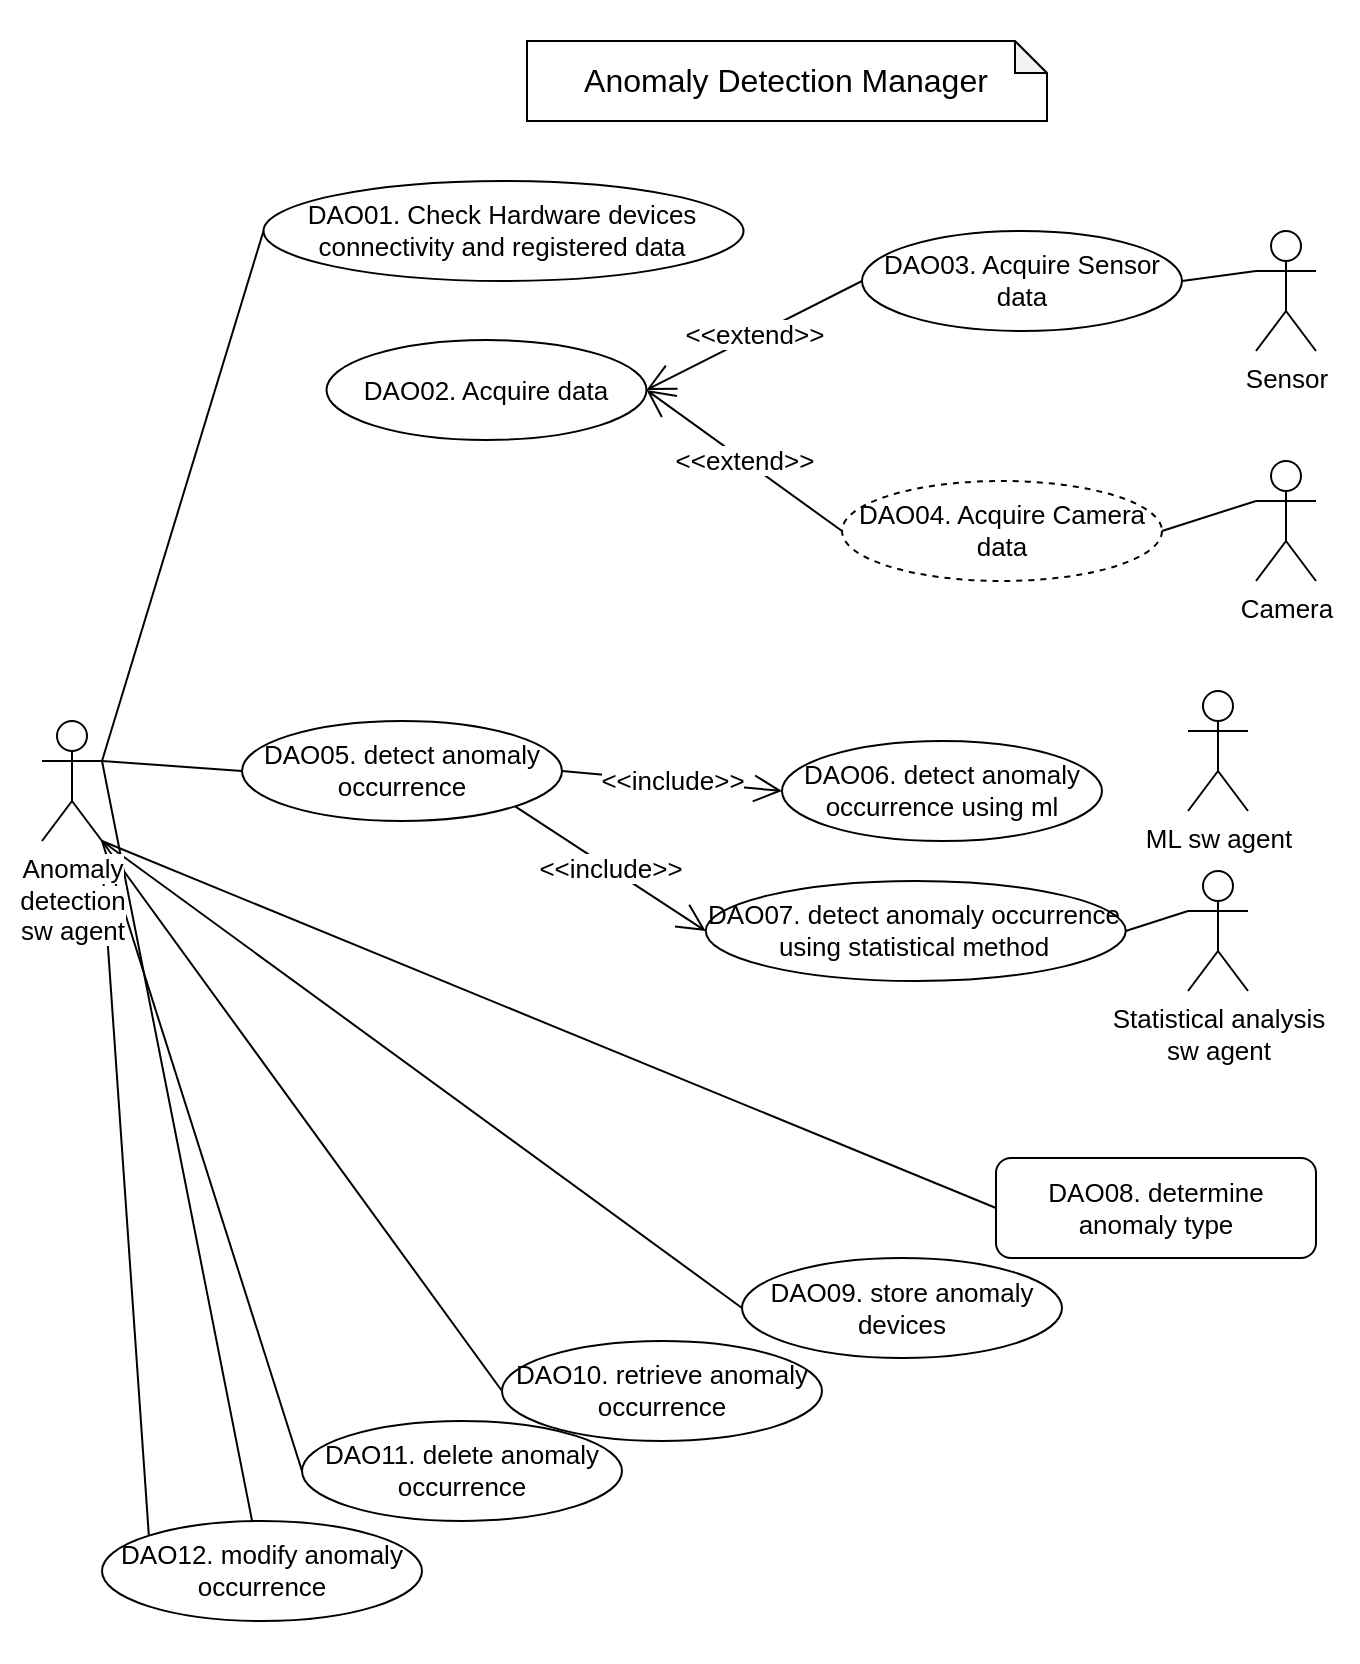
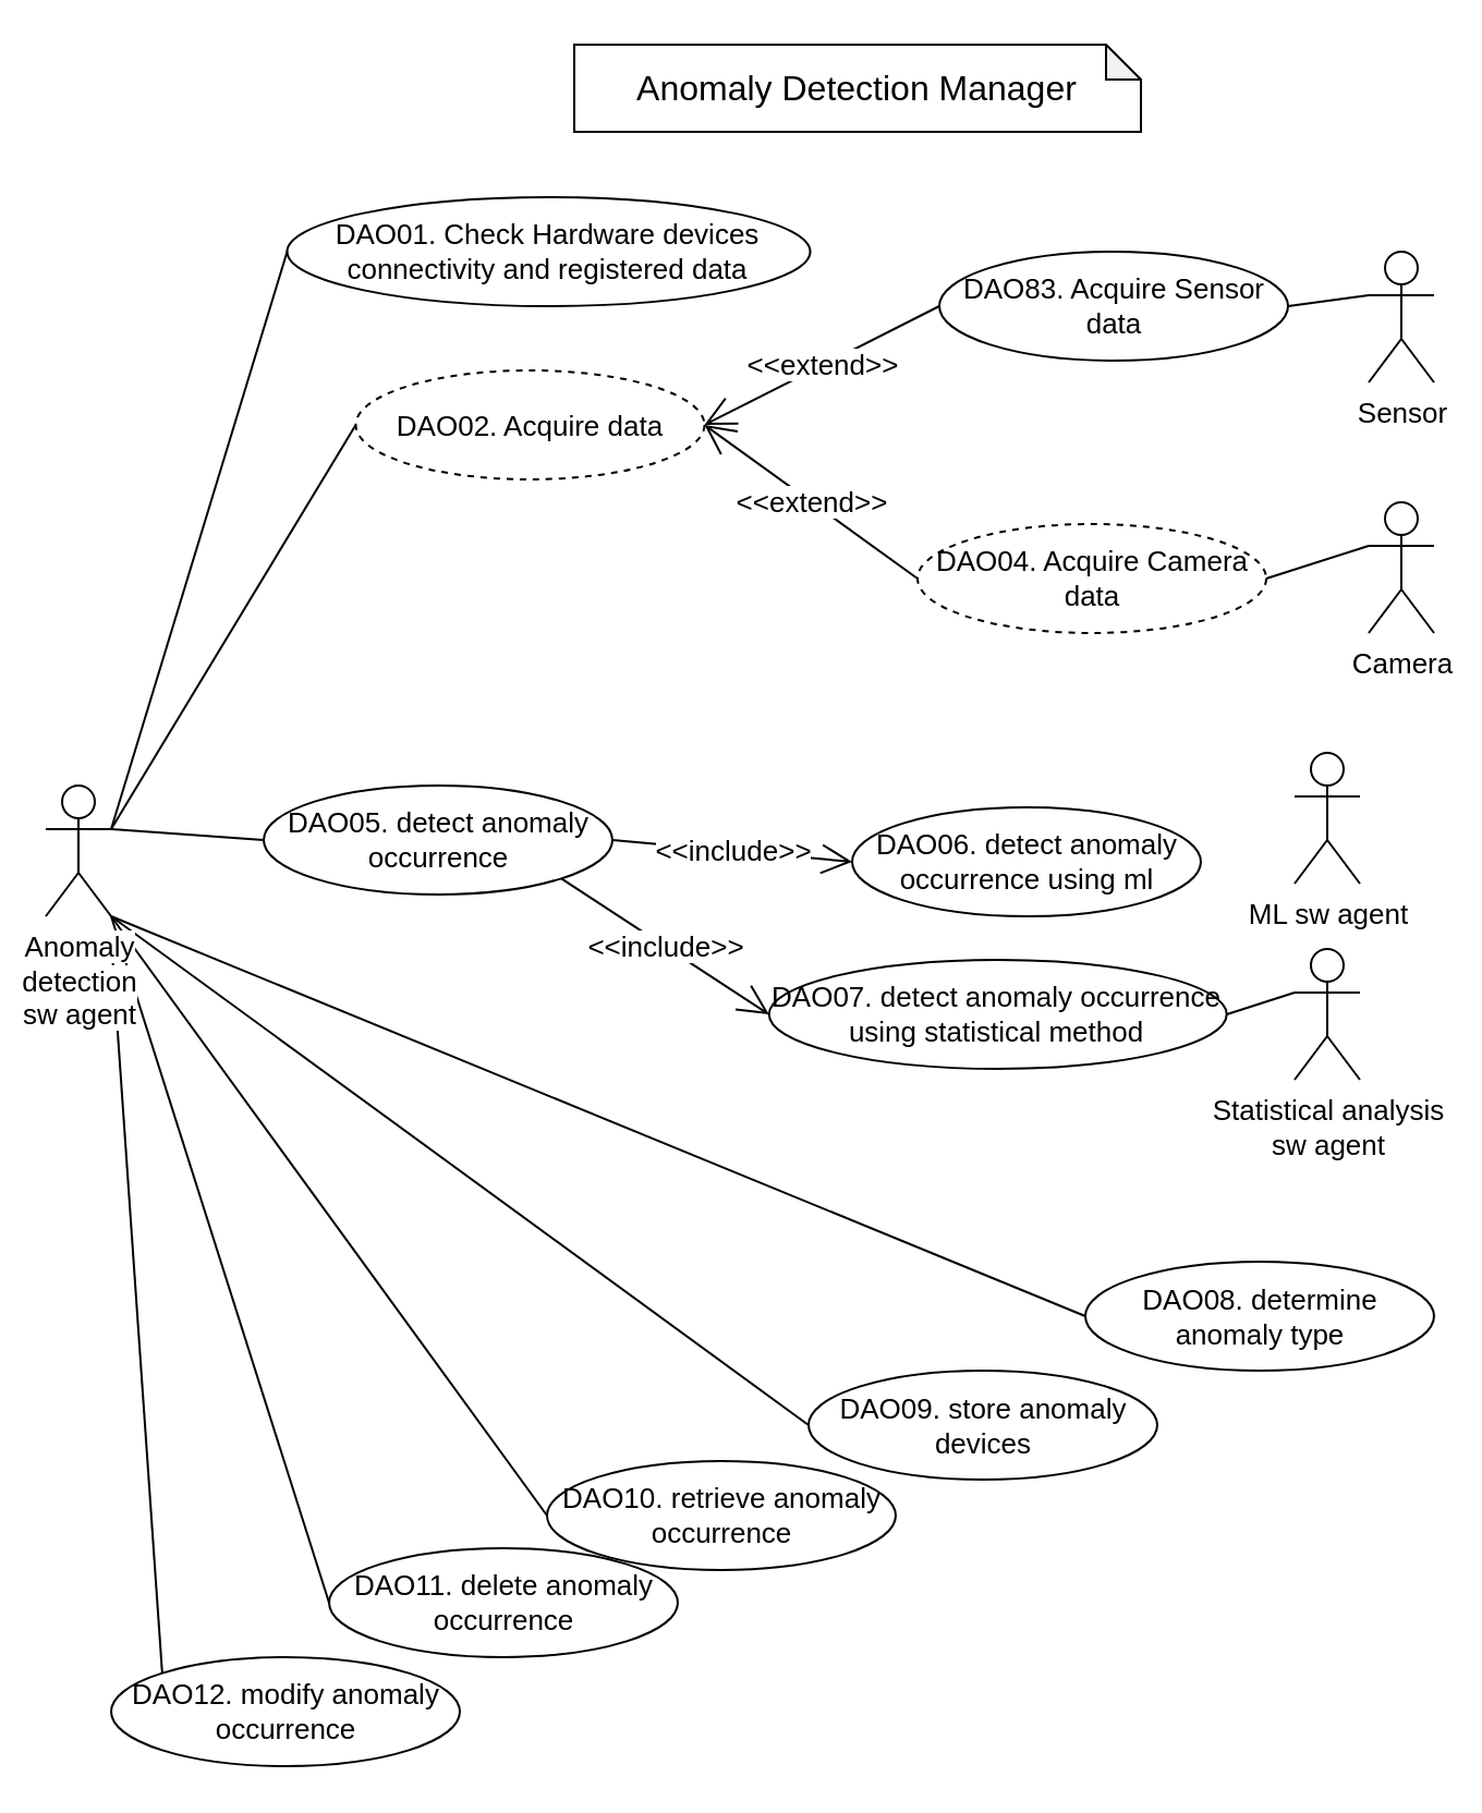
  <mxCell id="0" />
  <mxCell id="1" parent="0" />
  <mxCell id="2" value="DAO04. Acquire Camera data" style="ellipse;whiteSpace=wrap;html=1;fontSize=13;dashed=1;" vertex="1" parent="1"><mxGeometry x="420.5" y="240" width="160" height="50" as="geometry" /></mxCell>
  <mxCell id="3" value="" style="endArrow=none;html=1;rounded=0;entryX=0;entryY=0.333;entryDx=0;entryDy=0;entryPerimeter=0;exitX=1;exitY=0.5;exitDx=0;exitDy=0;fontSize=13;" edge="1" parent="1" source="15" target="32"><mxGeometry width="50" height="50" relative="1" as="geometry"><mxPoint x="160.5" y="450" as="sourcePoint" /><mxPoint x="331.5" y="390" as="targetPoint" /></mxGeometry></mxCell>
  <mxCell id="4" value="DAO01. Check Hardware devices connectivity and registered data" style="ellipse;whiteSpace=wrap;html=1;fontSize=13;" vertex="1" parent="1"><mxGeometry x="131.25" y="90" width="240" height="50" as="geometry" /></mxCell>
- <mxCell id="5" value="DAO02. Acquire data" style="ellipse;whiteSpace=wrap;html=1;fontSize=13;" vertex="1" parent="1"><mxGeometry x="162.75" y="169.5" width="160" height="50" as="geometry" /></mxCell>
+ <mxCell id="5" value="DAO02. Acquire data" style="ellipse;whiteSpace=wrap;html=1;fontSize=13;dashed=1;" vertex="1" parent="1"><mxGeometry x="162.75" y="169.5" width="160" height="50" as="geometry" /></mxCell>
  <mxCell id="6" value="DAO05. detect anomaly occurrence" style="ellipse;whiteSpace=wrap;html=1;fontSize=13;" vertex="1" parent="1"><mxGeometry x="120.5" y="360" width="160" height="50" as="geometry" /></mxCell>
  <mxCell id="7" value="" style="endArrow=none;html=1;rounded=0;entryX=0;entryY=0.5;entryDx=0;entryDy=0;exitX=1;exitY=0.333;exitDx=0;exitDy=0;exitPerimeter=0;fontSize=13;" edge="1" parent="1" source="28" target="4"><mxGeometry width="50" height="50" relative="1" as="geometry"><mxPoint x="70.5" y="360" as="sourcePoint" /><mxPoint x="163.5" y="315" as="targetPoint" /></mxGeometry></mxCell>
- <mxCell id="8" value="DAO03. Acquire Sensor data" style="ellipse;whiteSpace=wrap;html=1;fontSize=13;" vertex="1" parent="1"><mxGeometry x="430.5" y="115" width="160" height="50" as="geometry" /></mxCell>
+ <mxCell id="8" value="DAO83. Acquire Sensor data" style="ellipse;whiteSpace=wrap;html=1;fontSize=13;" vertex="1" parent="1"><mxGeometry x="430.5" y="115" width="160" height="50" as="geometry" /></mxCell>
  <mxCell id="9" value="Sensor" style="shape=umlActor;verticalLabelPosition=bottom;verticalAlign=top;html=1;outlineConnect=0;fontSize=13;" vertex="1" parent="1"><mxGeometry x="627.5" y="115" width="30" height="60" as="geometry" /></mxCell>
  <mxCell id="10" value="" style="endArrow=none;html=1;rounded=0;exitX=0;exitY=0.333;exitDx=0;exitDy=0;exitPerimeter=0;entryX=1;entryY=0.5;entryDx=0;entryDy=0;fontSize=13;" edge="1" parent="1" source="9" target="8"><mxGeometry width="50" height="50" relative="1" as="geometry"><mxPoint x="540.5" y="470" as="sourcePoint" /><mxPoint x="730.5" y="190" as="targetPoint" /></mxGeometry></mxCell>
  <mxCell id="11" value="DAO10. retrieve anomaly occurrence" style="ellipse;whiteSpace=wrap;html=1;fontSize=13;" vertex="1" parent="1"><mxGeometry x="250.5" y="670" width="160" height="50" as="geometry" /></mxCell>
  <mxCell id="12" value="DAO11. delete anomaly occurrence" style="ellipse;whiteSpace=wrap;html=1;fontSize=13;" vertex="1" parent="1"><mxGeometry x="150.5" y="710" width="160" height="50" as="geometry" /></mxCell>
  <mxCell id="13" value="DAO12. modify anomaly occurrence" style="ellipse;whiteSpace=wrap;html=1;fontSize=13;" vertex="1" parent="1"><mxGeometry x="50.5" y="760" width="160" height="50" as="geometry" /></mxCell>
- <mxCell id="14" value="" style="endArrow=none;html=1;rounded=0;exitX=1;exitY=0.333;exitDx=0;exitDy=0;exitPerimeter=0;fontSize=13;" edge="1" parent="1" source="28" target="13"><mxGeometry width="50" height="50" relative="1" as="geometry"><mxPoint x="-29.5" y="210" as="sourcePoint" /><mxPoint x="190.5" y="115" as="targetPoint" /></mxGeometry></mxCell>
+ <mxCell id="14" value="" style="endArrow=none;html=1;rounded=0;entryX=0;entryY=0.5;entryDx=0;entryDy=0;exitX=1;exitY=0.333;exitDx=0;exitDy=0;exitPerimeter=0;fontSize=13;" edge="1" parent="1" source="28" target="5"><mxGeometry width="50" height="50" relative="1" as="geometry"><mxPoint x="-29.5" y="210" as="sourcePoint" /><mxPoint x="190.5" y="115" as="targetPoint" /></mxGeometry></mxCell>
  <mxCell id="15" value="DAO07. detect anomaly occurrence using statistical method" style="ellipse;whiteSpace=wrap;html=1;fontSize=13;" vertex="1" parent="1"><mxGeometry x="352.37" y="440" width="210" height="50" as="geometry" /></mxCell>
  <mxCell id="16" value="&amp;lt;&amp;lt;include&amp;gt;&amp;gt;" style="endArrow=none;endSize=16;endFill=0;html=1;rounded=0;exitX=0;exitY=0.5;exitDx=0;exitDy=0;entryX=1;entryY=0.5;entryDx=0;entryDy=0;startArrow=open;startFill=0;startSize=12;fontSize=13;" edge="1" parent="1" source="31" target="6"><mxGeometry width="160" relative="1" as="geometry"><mxPoint x="460.5" y="385" as="sourcePoint" /><mxPoint x="620.5" y="385" as="targetPoint" /></mxGeometry></mxCell>
  <mxCell id="17" value="&amp;lt;&amp;lt;include&amp;gt;&amp;gt;" style="endArrow=none;endSize=16;endFill=0;html=1;rounded=0;exitX=0;exitY=0.5;exitDx=0;exitDy=0;entryX=1;entryY=1;entryDx=0;entryDy=0;startArrow=open;startFill=0;startSize=12;fontSize=13;" edge="1" parent="1" source="15" target="6"><mxGeometry width="160" relative="1" as="geometry"><mxPoint x="460.5" y="353" as="sourcePoint" /><mxPoint x="332.5" y="350" as="targetPoint" /></mxGeometry></mxCell>
  <mxCell id="18" value="&amp;lt;&amp;lt;extend&amp;gt;&amp;gt;" style="endArrow=open;endSize=12;endFill=0;html=1;rounded=0;exitX=0;exitY=0.5;exitDx=0;exitDy=0;entryX=1;entryY=0.5;entryDx=0;entryDy=0;fontSize=13;" edge="1" parent="1" source="8" target="5"><mxGeometry width="160" relative="1" as="geometry"><mxPoint x="480.5" y="428" as="sourcePoint" /><mxPoint x="352.5" y="425" as="targetPoint" /></mxGeometry></mxCell>
  <mxCell id="19" value="&amp;lt;&amp;lt;extend&amp;gt;&amp;gt;" style="endArrow=open;endSize=12;endFill=0;html=1;rounded=0;exitX=0;exitY=0.5;exitDx=0;exitDy=0;entryX=1;entryY=0.5;entryDx=0;entryDy=0;fontSize=13;" edge="1" parent="1" source="2" target="5"><mxGeometry width="160" relative="1" as="geometry"><mxPoint x="480.5" y="428" as="sourcePoint" /><mxPoint x="352.5" y="425" as="targetPoint" /></mxGeometry></mxCell>
  <mxCell id="20" value="" style="endArrow=none;html=1;rounded=0;entryX=0;entryY=0.5;entryDx=0;entryDy=0;exitX=1;exitY=0.333;exitDx=0;exitDy=0;exitPerimeter=0;fontSize=13;" edge="1" parent="1" source="28" target="6"><mxGeometry width="50" height="50" relative="1" as="geometry"><mxPoint x="-39.5" y="390" as="sourcePoint" /><mxPoint x="151.5" y="430" as="targetPoint" /></mxGeometry></mxCell>
  <mxCell id="21" value="" style="endArrow=none;html=1;rounded=0;entryX=0;entryY=0.5;entryDx=0;entryDy=0;fontSize=13;exitX=1;exitY=1;exitDx=0;exitDy=0;exitPerimeter=0;" edge="1" parent="1" source="28" target="22"><mxGeometry width="50" height="50" relative="1" as="geometry"><mxPoint x="80.5" y="440" as="sourcePoint" /><mxPoint x="360.5" y="664" as="targetPoint" /></mxGeometry></mxCell>
- <mxCell id="22" value="DAO08. determine &lt;br style=&quot;font-size: 13px;&quot;&gt;anomaly type" style="whiteSpace=wrap;html=1;fontSize=13;rounded=1;" vertex="1" parent="1"><mxGeometry x="497.5" y="578.5" width="160" height="50" as="geometry" /></mxCell>
+ <mxCell id="22" value="DAO08. determine &lt;br style=&quot;font-size: 13px;&quot;&gt;anomaly type" style="ellipse;whiteSpace=wrap;html=1;fontSize=13;" vertex="1" parent="1"><mxGeometry x="497.5" y="578.5" width="160" height="50" as="geometry" /></mxCell>
  <mxCell id="23" value="DAO09. store anomaly devices" style="ellipse;whiteSpace=wrap;html=1;fontSize=13;" vertex="1" parent="1"><mxGeometry x="370.5" y="628.5" width="160" height="50" as="geometry" /></mxCell>
  <mxCell id="24" value="" style="endArrow=none;html=1;rounded=0;entryX=0;entryY=0.5;entryDx=0;entryDy=0;fontSize=13;exitX=1;exitY=1;exitDx=0;exitDy=0;exitPerimeter=0;" edge="1" parent="1" source="28" target="23"><mxGeometry width="50" height="50" relative="1" as="geometry"><mxPoint x="80.5" y="440" as="sourcePoint" /><mxPoint x="247.5" y="545" as="targetPoint" /></mxGeometry></mxCell>
  <mxCell id="25" value="" style="endArrow=none;html=1;rounded=0;entryX=0;entryY=0.5;entryDx=0;entryDy=0;fontSize=13;exitX=1;exitY=1;exitDx=0;exitDy=0;exitPerimeter=0;" edge="1" parent="1" source="28" target="11"><mxGeometry width="50" height="50" relative="1" as="geometry"><mxPoint x="80.5" y="440" as="sourcePoint" /><mxPoint x="227.5" y="615" as="targetPoint" /></mxGeometry></mxCell>
  <mxCell id="26" value="" style="endArrow=none;html=1;rounded=0;entryX=0;entryY=0.5;entryDx=0;entryDy=0;fontSize=13;exitX=1;exitY=1;exitDx=0;exitDy=0;exitPerimeter=0;" edge="1" parent="1" source="28" target="12"><mxGeometry width="50" height="50" relative="1" as="geometry"><mxPoint x="90.5" y="450" as="sourcePoint" /><mxPoint x="210.5" y="685" as="targetPoint" /></mxGeometry></mxCell>
  <mxCell id="27" value="" style="endArrow=none;html=1;rounded=0;entryX=0;entryY=0;entryDx=0;entryDy=0;fontSize=13;" edge="1" parent="1" target="13"><mxGeometry width="50" height="50" relative="1" as="geometry"><mxPoint x="50.5" y="430" as="sourcePoint" /><mxPoint x="160.5" y="745" as="targetPoint" /></mxGeometry></mxCell>
  <mxCell id="28" value="&lt;span style=&quot;background-color: rgb(255, 255, 255);&quot;&gt;Anomaly &lt;br&gt;detection&lt;br style=&quot;font-size: 13px;&quot;&gt;sw agent&lt;/span&gt;" style="shape=umlActor;verticalLabelPosition=bottom;verticalAlign=top;html=1;outlineConnect=0;fontSize=13;" vertex="1" parent="1"><mxGeometry x="20.5" y="360" width="30" height="60" as="geometry" /></mxCell>
  <mxCell id="29" value="Camera" style="shape=umlActor;verticalLabelPosition=bottom;verticalAlign=top;html=1;outlineConnect=0;fontSize=13;" vertex="1" parent="1"><mxGeometry x="627.5" y="230" width="30" height="60" as="geometry" /></mxCell>
  <mxCell id="30" value="" style="endArrow=none;html=1;rounded=0;exitX=0;exitY=0.333;exitDx=0;exitDy=0;exitPerimeter=0;entryX=1;entryY=0.5;entryDx=0;entryDy=0;fontSize=13;" edge="1" parent="1" source="29" target="2"><mxGeometry width="50" height="50" relative="1" as="geometry"><mxPoint x="541.5" y="240" as="sourcePoint" /><mxPoint x="820.5" y="290" as="targetPoint" /></mxGeometry></mxCell>
  <mxCell id="31" value="DAO06. detect anomaly occurrence using ml" style="ellipse;whiteSpace=wrap;html=1;fontSize=13;" vertex="1" parent="1"><mxGeometry x="390.5" y="370" width="160" height="50" as="geometry" /></mxCell>
  <mxCell id="32" value="Statistical analysis&lt;br style=&quot;font-size: 13px;&quot;&gt;sw agent" style="shape=umlActor;verticalLabelPosition=bottom;verticalAlign=top;html=1;outlineConnect=0;fontSize=13;" vertex="1" parent="1"><mxGeometry x="593.5" y="435" width="30" height="60" as="geometry" /></mxCell>
  <mxCell id="33" value="ML sw agent" style="shape=umlActor;verticalLabelPosition=bottom;verticalAlign=top;html=1;outlineConnect=0;fontSize=13;" vertex="1" parent="1"><mxGeometry x="593.5" y="345" width="30" height="60" as="geometry" /></mxCell>
  <mxCell id="34" value="&lt;font style=&quot;font-size: 16px;&quot;&gt;Anomaly Detection Manager&lt;/font&gt;" style="shape=note;whiteSpace=wrap;html=1;backgroundOutline=1;darkOpacity=0.05;size=16;" vertex="1" parent="1"><mxGeometry x="263" y="20" width="260" height="40" as="geometry" /></mxCell>
